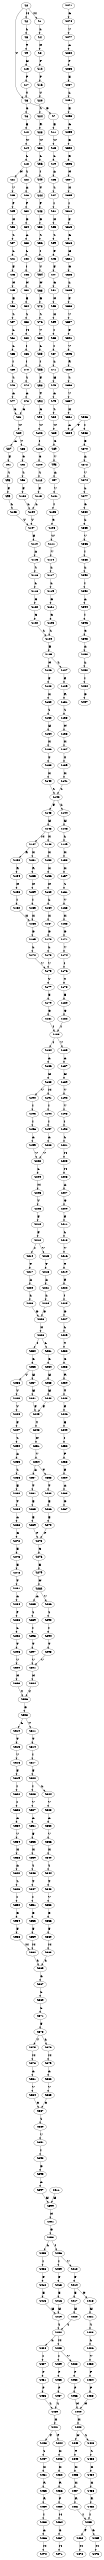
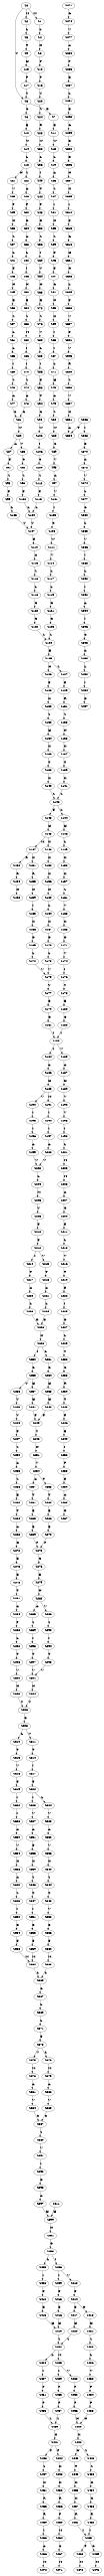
  strict digraph {
    S0
    S1
    S2
    S3
    S4
    S5
    S6
    S7
    S8
    S9
    S10
    S11
    S12
    S13
    S14
    S15
    S16
    S17
    S18
    S19
    S20
    S21
    S22
    S23
    S24
    S25
    S26
    S27
    S28
    S29
    S30
    S31
    S32
    S33
    S34
    S35
    S36
    S37
    S38
    S39
    S40
    S41
    S42
    S43
    S44
    S45
    S46
    S47
    S48
    S49
    S50
    S51
    S52
    S53
    S54
    S55
    S56
    S57
    S58
    S59
    S60
    S61
    S62
    S63
    S64
    S65
    S66
    S67
    S68
    S69
    S70
    S71
    S72
    S73
    S74
    S75
    S76
    S77
    S78
    S79
    S80
    S81
    S82
    S83
    S84
    S85
    S86
    S87
    S88
    S89
    S90
    S91
    S92
    S93
    S94
    S95
    S96
    S97
    S98
    S99
    S100
    S101
    S102
    S103
    S104
    S105
    S106
    S107
    S108
    S109
    S110
    S111
    S112
    S113
    S114
    S115
    S116
    S117
    S118
    S119
    S120
    S121
    S122
    S123
    S124
    S125
    S126
    S127
    S128
    S129
    S130
    S131
    S132
    S133
    S134
    S135
    S136
    S137
    S138
    S139
    S140
    S141
    S142
    S143
    S144
    S145
    S146
    S147
    S148
    S149
    S150
    S151
    S152
    S153
    S154
    S155
    S156
    S157
    S158
    S159
    S160
    S161
-   S162
    S163
    S164
    S165
    S166
    S167
    S168
    S169
    S170
    S171
    S172
    S173
    S174
    S175
    S176
    S177
    S178
    S179
    S180
    S181
    S182
    S183
    S184
    S185
    S186
    S187
    S188
    S189
    S190
    S191
    S192
    S193
    S194
    S195
    S196
    S197
    S198
    S199
    S200
    S201
    S202
    S203
    S204
    S205
    S206
    S207
    S208
    S209
    S210
    S211
    S212
    S213
    S214
    S215
    S216
    S217
    S218
    S219
    S220
    S221
    S222
    S223
    S224
    S225
    S226
    S227
    S228
    S229
    S230
    S231
    S232
    S233
    S234
    S235
    S236
    S237
    S238
    S239
    S240
    S241
    S242
    S243
    S244
    S245
    S246
    S247
    S248
    S249
    S250
    S251
    S252
    S253
    S254
    S255
    S256
    S257
    n259 [label=S658]
    S259
    S260
    S261
    S262
    S263
    S264
    S265
    S266
    S267
    S268
    S269
    S270
    S272
    S273
    S271
    S274
    S275
    S276
    S277
    S278
    S279
    S280
    S281
    S282
    S283
    S284
    S285
    S286
    S287
    S288
    S289
    S290
    S291
    S292
    S293
    S294
    S295
    S296
    S297
    S298
    S299
    S300
    S301
    S302
    S303
    S304
    S305
    S306
    S307
    S308
    S309
    S310
    S311
    S312
    S313
    S314
    S315
    S316
    S317
    S318
    S319
    S320
    S321
    S322
    S323
    S324
    S325
    S326
    S327
    S328
    S329
    S330
    S331
    S332
    S333
    S334
    S335
    S336
    S337
    S338
    S339
    S340
    S341
    S342
    S343
    S344
    S345
    S346
    S347
    S348
    S349
    S350
    S351
    S352
    S353
    S354
    S355
    S356
    S357
    S358
    S359
    S360
    S361
    S362
    S363
    S364
    S365
    S367
    S366
    S368
    S369
    S370
    S371
    S372
    S373
    S374
    S375
    S376
    S377
    S378
    S379
    S380
    S381
    S382
    S383
    S384
    S385
    S386
    S387
    S388
    S389
    S390
    S391
    S392
    S393
    S394
    S395
    S396
    S397
    S398
    S399
    S400
    S401
    S402
    S403
    S404
    S405
    S406
    S407
    S408
    S409
    S410
    S412
    S413
    S414
    S411
    S415
    S416
    S417
    S418
    S419
    S420
    S421
    S422
    S423
    S424
    S425
    S426
    S427
    S428
    S429
    S430
    S431
    S432
    S433
    S434
    S435
    S436
    S437
    S438
    S439
    S440
    S441
    S442
    S443
    S444
    S445
    S446
    S447
    S448
    S449
    S450
    S451
    S452
    S453
    S454
    S455
    S456
    S457
    S458
    S459
    S460
    S461
    S462
    S463
    S464
    S465
    S466
    S467
    S468
    S469
    S470
    S471
    S472
    S473
    S0 -> S1 [label=M]
    S0 -> S2 [label=M]
    S0 -> S3 [label=Y]
    S1 -> S4 [label=L]
    S2 -> S5 [label=L]
    S3 -> S6 [label=G]
    S3 -> S7 [label=D]
    S4 -> S8 [label=N]
    S5 -> S9 [label=T]
    S6 -> S10 [label=E]
    S7 -> S11 [label=E]
    S8 -> S12 [label=P]
    S9 -> S13 [label=H]
    S10 -> S14 [label=W]
    S11 -> S15 [label=W]
    S12 -> S16 [label=P]
    S13 -> S17 [label=P]
    S14 -> S18 [label=L]
    S15 -> S19 [label=L]
    S16 -> S20 [label=Y]
    S17 -> S3 [label=Y]
    S18 -> S21 [label=N]
    S18 -> S22 [label=S]
    S19 -> S23 [label=A]
    S20 -> S24 [label=S]
    S21 -> S25 [label=V]
    S22 -> S26 [label=A]
    S23 -> S27 [label=S]
    S24 -> S28 [label=R]
    S25 -> S29 [label=P]
    S26 -> S30 [label=P]
    S27 -> S31 [label=I]
    S28 -> S32 [label=W]
    S29 -> S33 [label=N]
    S30 -> S34 [label=D]
    S31 -> S35 [label=N]
    S32 -> S36 [label=L]
    S33 -> S37 [label=S]
    S34 -> S38 [label=A]
    S35 -> S39 [label=S]
    S36 -> S40 [label=I]
    S37 -> S41 [label=L]
    S38 -> S42 [label=L]
    S39 -> S43 [label=F]
    S40 -> S44 [label=T]
    S41 -> S45 [label=F]
    S42 -> S46 [label=I]
    S43 -> S47 [label=F]
    S44 -> S48 [label=P]
    S45 -> S49 [label=N]
    S46 -> S50 [label=N]
    S47 -> S51 [label=G]
    S48 -> S52 [label=D]
    S49 -> S53 [label=E]
    S50 -> S54 [label=E]
    S51 -> S55 [label=N]
    S52 -> S56 [label=S]
    S53 -> S57 [label=S]
    S54 -> S58 [label=S]
    S55 -> S59 [label=K]
    S56 -> S60 [label=I]
    S57 -> S61 [label=L]
    S58 -> S62 [label=M]
    S59 -> S63 [label=I]
    S60 -> S64 [label=Y]
    S61 -> S65 [label=L]
    S62 -> S66 [label=I]
    S63 -> S67 [label=I]
    S64 -> S68 [label=N]
    S65 -> S69 [label=I]
    S66 -> S70 [label=I]
    S67 -> S71 [label=L]
    S68 -> S72 [label=E]
    S69 -> S73 [label=S]
    S70 -> S74 [label=S]
    S71 -> S75 [label=H]
    S72 -> S76 [label=S]
    S73 -> S77 [label=A]
    S74 -> S78 [label=A]
    S75 -> S79 [label=A]
    S76 -> S80 [label=V]
    S77 -> S81 [label=G]
    S78 -> S81 [label=G]
    S79 -> S82 [label=S]
    S80 -> S83 [label=L]
    S81 -> S84 [label=W]
    S82 -> S85 [label=W]
    S83 -> S86 [label=I]
    S84 -> S87 [label=A]
    S84 -> S88 [label=V]
    S85 -> S89 [label=G]
    S86 -> S90 [label=F]
    S87 -> S91 [label=F]
    S88 -> S92 [label=C]
    S89 -> S93 [label=V]
    S90 -> S94 [label=T]
    S91 -> S95 [label=S]
    S92 -> S96 [label=S]
    S93 -> S97 [label=A]
    S94 -> S98 [label=G]
    S95 -> S99 [label=F]
    S96 -> S100 [label=F]
    S97 -> S101 [label=V]
    S98 -> S102 [label=W]
    S99 -> S103 [label=L]
    S100 -> S104 [label=L]
    S101 -> S105 [label=I]
    S102 -> S106 [label=I]
    S103 -> S107 [label=Y]
    S104 -> S107 [label=Y]
    S105 -> S108 [label=C]
    S106 -> S109 [label=C]
    S107 -> S110 [label=F]
    S108 -> S111 [label=W]
    S109 -> S112 [label=S]
    S110 -> S113 [label=A]
    S111 -> S114 [label=V]
    S112 -> S115 [label=F]
    S113 -> S116 [label=S]
    S114 -> S117 [label=L]
    S115 -> S104 [label=L]
    S116 -> S118 [label=L]
    S117 -> S119 [label=L]
    S118 -> S120 [label=Q]
    S119 -> S121 [label=Q]
    S120 -> S122 [label=G]
    S121 -> S123 [label=G]
    S122 -> S124 [label=S]
    S123 -> S124 [label=S]
    S124 -> S125 [label=E]
    S125 -> S126 [label=N]
    S125 -> S127 [label=S]
    S126 -> S128 [label=F]
    S127 -> S129 [label=F]
    S128 -> S130 [label=K]
    S129 -> S131 [label=R]
    S130 -> S132 [label=S]
    S131 -> S133 [label=S]
    S132 -> S134 [label=H]
    S133 -> S135 [label=N]
    S134 -> S136 [label=K]
    S135 -> S137 [label=K]
    S136 -> S138 [label=T]
    S137 -> S139 [label=T]
    S138 -> S140 [label=K]
    S139 -> S141 [label=K]
    S140 -> S142 [label=S]
    S141 -> S142 [label=S]
    S142 -> S143 [label=F]
    S142 -> S144 [label=L]
    S143 -> S145 [label=H]
    S144 -> S146 [label=H]
    S145 -> S147 [label=M]
    S145 -> S148 [label=K]
    S146 -> S149 [label=L]
    S147 -> S150 [label=R]
    S147 -> S151 [label=K]
    S148 -> S152 [label=K]
    S149 -> S153 [label=K]
    S150 -> S154 [label=R]
    S151 -> S155 [label=R]
    S152 -> S156 [label=K]
    S153 -> S157 [label=K]
    S154 -> S158 [label=N]
    S155 -> S159 [label=N]
    S156 -> S160 [label=N]
    S157 -> S161 [label=S]
-   S158 -> S162 [label=I]
    S159 -> S163 [label=I]
    S160 -> S164 [label=L]
    S161 -> S165 [label=V]
-   S162 -> S166 [label=K]
    S163 -> S166 [label=K]
    S164 -> S167 [label=K]
    S165 -> S168 [label=K]
    S166 -> S169 [label=D]
    S167 -> S170 [label=D]
    S168 -> S171 [label=D]
    S169 -> S172 [label=L]
    S170 -> S173 [label=L]
    S171 -> S174 [label=V]
    S172 -> S175 [label=V]
    S173 -> S175 [label=V]
    S174 -> S176 [label=I]
    S175 -> S177 [label=Y]
    S176 -> S178 [label=Y]
    S177 -> S179 [label=E]
    S178 -> S180 [label=E]
    S179 -> S181 [label=Q]
    S180 -> S182 [label=Q]
    S181 -> S183 [label=I]
    S182 -> S183 [label=I]
    S183 -> S184 [label=I]
    S183 -> S185 [label=V]
    S184 -> S186 [label=A]
    S185 -> S187 [label=A]
    S186 -> S188 [label=H]
    S187 -> S189 [label=H]
    S188 -> S190 [label=V]
    S188 -> S191 [label=M]
    S189 -> S192 [label=V]
    S190 -> S193 [label=I]
    S191 -> S194 [label=I]
    S192 -> S195 [label=V]
    S193 -> S196 [label=I]
    S194 -> S197 [label=I]
    S195 -> S198 [label=I]
    S196 -> S199 [label=A]
    S197 -> S200 [label=A]
    S198 -> S201 [label=L]
    S199 -> S202 [label=V]
    S200 -> S202 [label=V]
    S201 -> S203 [label=M]
    S202 -> S204 [label=L]
    S203 -> S205 [label=M]
    S204 -> S206 [label=M]
    S205 -> S207 [label=A]
    S206 -> S208 [label=Y]
    S207 -> S209 [label=Q]
    S208 -> S210 [label=F]
    S209 -> S211 [label=F]
    S210 -> S212 [label=F]
    S211 -> S213 [label=L]
    S212 -> S214 [label=I]
    S212 -> S215 [label=V]
    S213 -> S216 [label=V]
    S214 -> S217 [label=T]
    S215 -> S218 [label=T]
    S216 -> S219 [label=T]
    S217 -> S220 [label=A]
    S218 -> S221 [label=A]
    S219 -> S222 [label=F]
    S220 -> S223 [label=L]
    S221 -> S224 [label=L]
    S222 -> S225 [label=I]
    S223 -> S226 [label=D]
    S224 -> S226 [label=D]
    S225 -> S227 [label=D]
    S226 -> S228 [label=K]
    S227 -> S229 [label=L]
    S228 -> S230 [label=I]
    S228 -> S231 [label=L]
    S229 -> S232 [label=Y]
    S230 -> S233 [label=G]
    S231 -> S234 [label=G]
    S232 -> S235 [label=G]
    S233 -> S236 [label=Y]
    S233 -> S237 [label=H]
    S234 -> S238 [label=H]
    S235 -> S239 [label=R]
    S236 -> S240 [label=Y]
    S237 -> S241 [label=H]
    S238 -> S242 [label=H]
    S239 -> S243 [label=T]
    S240 -> S244 [label=Y]
    S241 -> S245 [label=F]
    S242 -> S245 [label=F]
    S243 -> S246 [label=F]
    S244 -> S247 [label=F]
    S245 -> S248 [label=Y]
    S246 -> S249 [label=E]
    S247 -> S250 [label=S]
    S248 -> S251 [label=N]
    S249 -> S252 [label=I]
    S250 -> S253 [label=A]
    S251 -> S254 [label=V]
    S252 -> S255 [label=P]
    S253 -> S256 [label=S]
    S254 -> S257 [label=A]
    S254 -> n259 [label=T]
    S255 -> S259 [label=F]
    S256 -> S260 [label=E]
    S257 -> S261 [label=T]
    n259 -> S262 [label=T]
    S259 -> S263 [label=A]
    S260 -> S264 [label=T]
    S261 -> S265 [label=E]
    S262 -> S266 [label=E]
    S263 -> S267 [label=D]
    S264 -> S268 [label=A]
    S265 -> S269 [label=E]
    S266 -> S270 [label=E]
    S268 -> S272 [label=Q]
    S269 -> S273 [label=P]
    S270 -> S273 [label=P]
    S272 -> S275 [label=E]
    S273 -> S276 [label=G]
    S271 -> S274 [label=G]
    S274 -> S277 [label=V]
    S275 -> S278 [label=E]
    S276 -> S279 [label=E]
    S277 -> S280 [label=A]
    S278 -> S281 [label=T]
    S279 -> S282 [label=N]
    S280 -> S283 [label=P]
    S281 -> S284 [label=A]
    S282 -> S285 [label=A]
    S282 -> S286 [label=V]
    S283 -> S287 [label=E]
    S284 -> S288 [label=P]
    S285 -> S289 [label=S]
    S286 -> S290 [label=S]
    S287 -> S291 [label=L]
    S288 -> S292 [label=L]
    S289 -> S293 [label=I]
    S290 -> S294 [label=I]
    S291 -> S295 [label=E]
    S292 -> S296 [label=T]
    S293 -> S297 [label=T]
    S294 -> S298 [label=T]
    S295 -> S299 [label=G]
    S296 -> S300 [label=V]
    S297 -> S301 [label=V]
    S298 -> S301 [label=V]
    S299 -> S302 [label=E]
    S300 -> S303 [label=N]
    S301 -> S304 [label=N]
    S302 -> S305 [label=E]
    S303 -> S306 [label=Y]
    S304 -> S306 [label=Y]
    S305 -> S307 [label=N]
    S306 -> S308 [label=Q]
    S307 -> S309 [label=K]
    S308 -> S310 [label=L]
    S308 -> S311 [label=V]
    S309 -> S312 [label=I]
    S310 -> S313 [label=T]
    S311 -> S314 [label=T]
    S312 -> S315 [label=F]
    S313 -> S316 [label=V]
    S314 -> S317 [label=I]
    S315 -> S318 [label=G]
    S316 -> S319 [label=F]
    S317 -> S320 [label=F]
    S318 -> S321 [label=H]
    S319 -> S322 [label=I]
    S320 -> S323 [label=I]
    S320 -> S324 [label=L]
    S321 -> S325 [label=Q]
    S322 -> S326 [label=I]
    S323 -> S327 [label=V]
    S324 -> S328 [label=V]
    S325 -> S329 [label=L]
    S326 -> S330 [label=A]
    S327 -> S331 [label=A]
    S328 -> S332 [label=A]
    S329 -> S333 [label=F]
    S330 -> S334 [label=V]
    S331 -> S335 [label=F]
    S332 -> S336 [label=V]
    S333 -> S337 [label=V]
    S334 -> S338 [label=K]
    S335 -> S339 [label=K]
    S336 -> S340 [label=K]
    S337 -> S341 [label=F]
    S338 -> S342 [label=A]
    S339 -> S343 [label=S]
    S340 -> S344 [label=S]
    S341 -> S345 [label=V]
    S342 -> S346 [label=S]
    S343 -> S347 [label=T]
    S344 -> S348 [label=T]
    S345 -> S349 [label=R]
    S346 -> S350 [label=I]
    S347 -> S351 [label=I]
    S348 -> S352 [label=V]
    S349 -> S353 [label=S]
    S350 -> S354 [label=E]
    S351 -> S355 [label=E]
    S352 -> S356 [label=E]
    S353 -> S357 [label=V]
    S354 -> S358 [label=F]
    S355 -> S359 [label=F]
    S356 -> S360 [label=F]
    S357 -> S361 [label=K]
    S358 -> S362 [label=M]
    S359 -> S362 [label=M]
    S360 -> S363 [label=M]
    S361 -> S364 [label=A]
    S362 -> S365 [label=L]
    S363 -> S365 [label=L]
    S365 -> S367 [label=G]
    S367 -> S369 [label=L]
    S366 -> S364 [label=T]
    S366 -> S368 [label=I]
    S368 -> S370 [label=E]
    S369 -> S371 [label=L]
    S370 -> S372 [label=A]
    S371 -> S373 [label=F]
    S372 -> S374 [label=V]
    S373 -> S375 [label=V]
    S373 -> S376 [label=L]
    S374 -> S377 [label=L]
    S375 -> S378 [label=M]
    S376 -> S379 [label=M]
    S377 -> S380 [label=G]
    S378 -> S381 [label=A]
    S379 -> S382 [label=A]
    S380 -> S383 [label=L]
    S381 -> S384 [label=V]
    S382 -> S385 [label=V]
    S383 -> S386 [label=V]
    S384 -> S387 [label=C]
    S385 -> S387 [label=C]
    S386 -> S388 [label=I]
    S387 -> S389 [label=S]
    S388 -> S390 [label=L]
    S389 -> S391 [label=V]
    S390 -> S392 [label=I]
    S391 -> S393 [label=I]
    S392 -> S394 [label=A]
    S393 -> S395 [label=D]
    S394 -> S396 [label=I]
    S395 -> S397 [label=A]
    S396 -> S398 [label=C]
    S397 -> S399 [label=H]
    S398 -> S400 [label=A]
    S399 -> S401 [label=N]
    S400 -> S402 [label=L]
    S401 -> S403 [label=Q]
    S402 -> S404 [label=I]
    S403 -> S405 [label=L]
    S403 -> S406 [label=I]
    S404 -> S407 [label=D]
    S405 -> S408 [label=I]
    S406 -> S409 [label=I]
    S406 -> S410 [label=V]
    S408 -> S412 [label=F]
    S409 -> S413 [label=F]
    S410 -> S414 [label=F]
    S412 -> S415 [label=E]
    S413 -> S416 [label=E]
    S414 -> S417 [label=E]
    S414 -> S418 [label=D]
    S411 -> S399 [label=H]
    S415 -> S419 [label=H]
    S416 -> S419 [label=H]
    S417 -> S420 [label=H]
    S418 -> S421 [label=H]
    S419 -> S422 [label=S]
    S420 -> S422 [label=S]
    S421 -> S423 [label=S]
    S422 -> S424 [label=L]
    S422 -> S425 [label=M]
    S423 -> S426 [label=L]
    S424 -> S427 [label=I]
    S425 -> S428 [label=V]
    S425 -> S429 [label=I]
    S426 -> S430 [label=V]
    S427 -> S431 [label=P]
    S428 -> S432 [label=P]
    S429 -> S433 [label=P]
    S430 -> S434 [label=P]
    S431 -> S435 [label=P]
    S432 -> S436 [label=P]
    S433 -> S437 [label=P]
    S434 -> S438 [label=P]
    S435 -> S439 [label=S]
    S436 -> S440 [label=N]
    S437 -> S439 [label=S]
    S438 -> S440 [label=N]
    S439 -> S441 [label=K]
    S440 -> S442 [label=K]
    S441 -> S443 [label=T]
    S441 -> S444 [label=P]
    S442 -> S445 [label=N]
    S442 -> S446 [label=S]
    S443 -> S447 [label=S]
    S444 -> S448 [label=K]
    S445 -> S449 [label=T]
    S446 -> S450 [label=S]
    S447 -> S451 [label=K]
    S448 -> S452 [label=K]
    S449 -> S453 [label=K]
    S450 -> S454 [label=K]
    S451 -> S455 [label=R]
    S452 -> S456 [label=R]
    S453 -> S457 [label=K]
    S454 -> S458 [label=K]
    S455 -> S459 [label=R]
    S456 -> S460 [label=P]
    S457 -> S461 [label=R]
    S458 -> S462 [label=R]
    S459 -> S463 [label=I]
    S460 -> S464 [label=M]
    S461 -> S465 [label=I]
    S462 -> S465 [label=I]
    S463 -> S466 [label=A]
    S464 -> S467 [label=G]
    S465 -> S468 [label=P]
    S465 -> S469 [label=G]
    S466 -> S470 [label=M]
    S467 -> S471 [label=M]
    S468 -> S472 [label=M]
    S469 -> S473 [label=M]
  }
